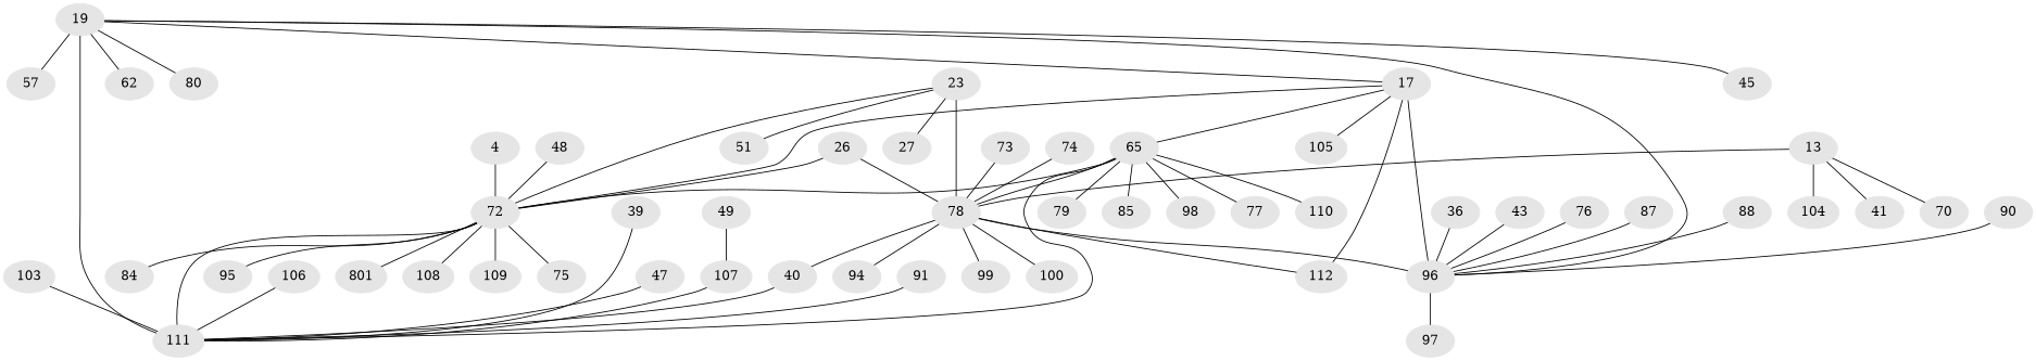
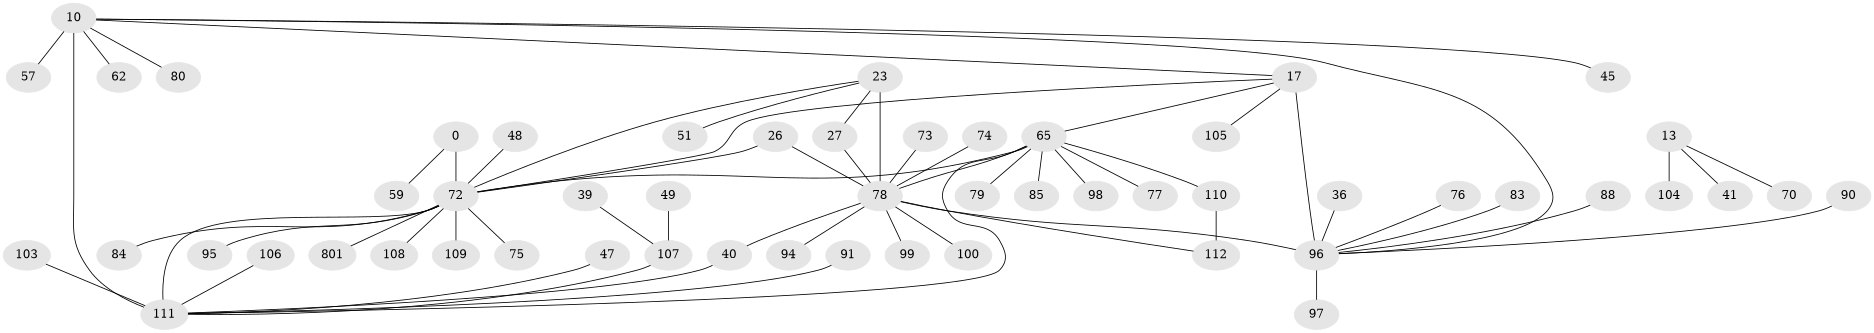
  graph {
    node [color=gray90 style=filled]
-   4 [super="+1"]
+   4 [super="+1" label=0]
+   59 [super="+53"]
    72 [super="+29+5+52+3+58"]
    111 [super="+8"]
    75
    84
    95 [super="+92"]
    n8 [label=801]
    108
    109 [super="+102"]
-   10 [super="+9" label=19]
+   10 [super="+9"]
    17 [super="+16"]
    45
    57
    62 [super="+50"]
    80
    96 [super="+20+35"]
    65 [super="+15+38+54+61"]
    105
    112 [super="+64+67+82"]
    97
    13 [super="+11"]
    41
    70
    78 [super="+71+25+69+34"]
    104
    77 [super="+32"]
    79
    85 [super="+63"]
    98 [super="+44"]
    110
    40
    94
    99
    100 [super="+86+93"]
    23 [super="+21"]
    27
    51
    36
    39
-   43
    47
    48
    49
    107
    n46 [label=26]
    73
    74
    76
-   83 [label=87]
+   83
    88
    90
    91
    103
    106 [super="+31+60"]
+   4 -- 59
    4 -- 72 [weight=6]
    72 -- 111 [weight=2]
    72 -- 75
    72 -- 84
    72 -- 95
    72 -- n8
    72 -- 108
    72 -- 109
    10 -- 111 [weight=6]
    10 -- 17
    10 -- 45
    10 -- 57
    10 -- 62
    10 -- 80
    10 -- 96
    17 -- 72
    17 -- 96 [weight=6]
    17 -- 65
    17 -- 105
-   17 -- 112
+   110 -- 112
    96 -- 97
    65 -- 72
    65 -- 111 [weight=2]
    65 -- 78
    65 -- 77
    65 -- 79
    65 -- 85
    65 -- 98
    65 -- 110
    13 -- 41
    13 -- 70
-   13 -- 78 [weight=2]
+   27 -- 78 [weight=2]
    13 -- 104
    78 -- 96
    78 -- 112
    78 -- 40
    78 -- 94
    78 -- 99
    78 -- 100
    40 -- 111
    23 -- 72 [weight=2]
    23 -- 78 [weight=7]
    23 -- 27
    23 -- 51
    36 -- 96
-   39 -- 111
-   43 -- 96
+   39 -- 107
    47 -- 111
    48 -- 72
    49 -- 107
    107 -- 111
    n46 -- 72
    n46 -- 78
    73 -- 78
    74 -- 78
    76 -- 96
    83 -- 96
    88 -- 96
    90 -- 96
    91 -- 111
    103 -- 111
    106 -- 111
  }
